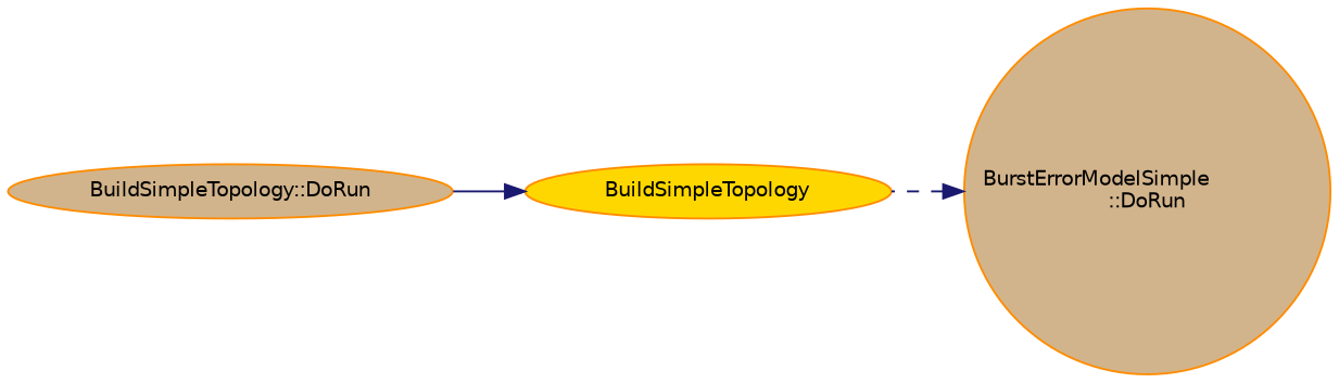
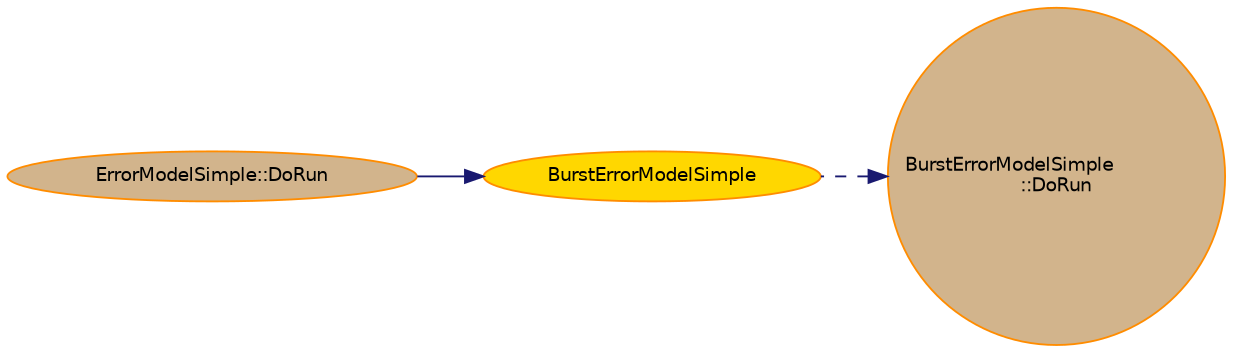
  digraph {
    rankdir=RL
    node [color=darkorange fillcolor=tan fontname=Helvetica fontsize=10 shape=ellipse style=filled]
    edge [color=midnightblue dir=back fontname=Helvetica fontsize=10 labelfontname=Helvetica labelfontsize=10]
-   n1 [fillcolor=gold fontcolor=black height=0.2 label=BuildSimpleTopology width=0.4]
-   n2 [height=0.2 label="BuildSimpleTopology::DoRun" width=0.4]
+   n1 [fillcolor=gold fontcolor=black height=0.2 label=BurstErrorModelSimple width=0.4]
+   n2 [height=0.2 label="ErrorModelSimple::DoRun" width=0.4]
    n3 [height=0.2 label="BurstErrorModelSimple\l::DoRun" shape=circle width=0.4]
    n1 -> n2 [style=solid]
    n3 -> n1 [style=dashed]
  }
